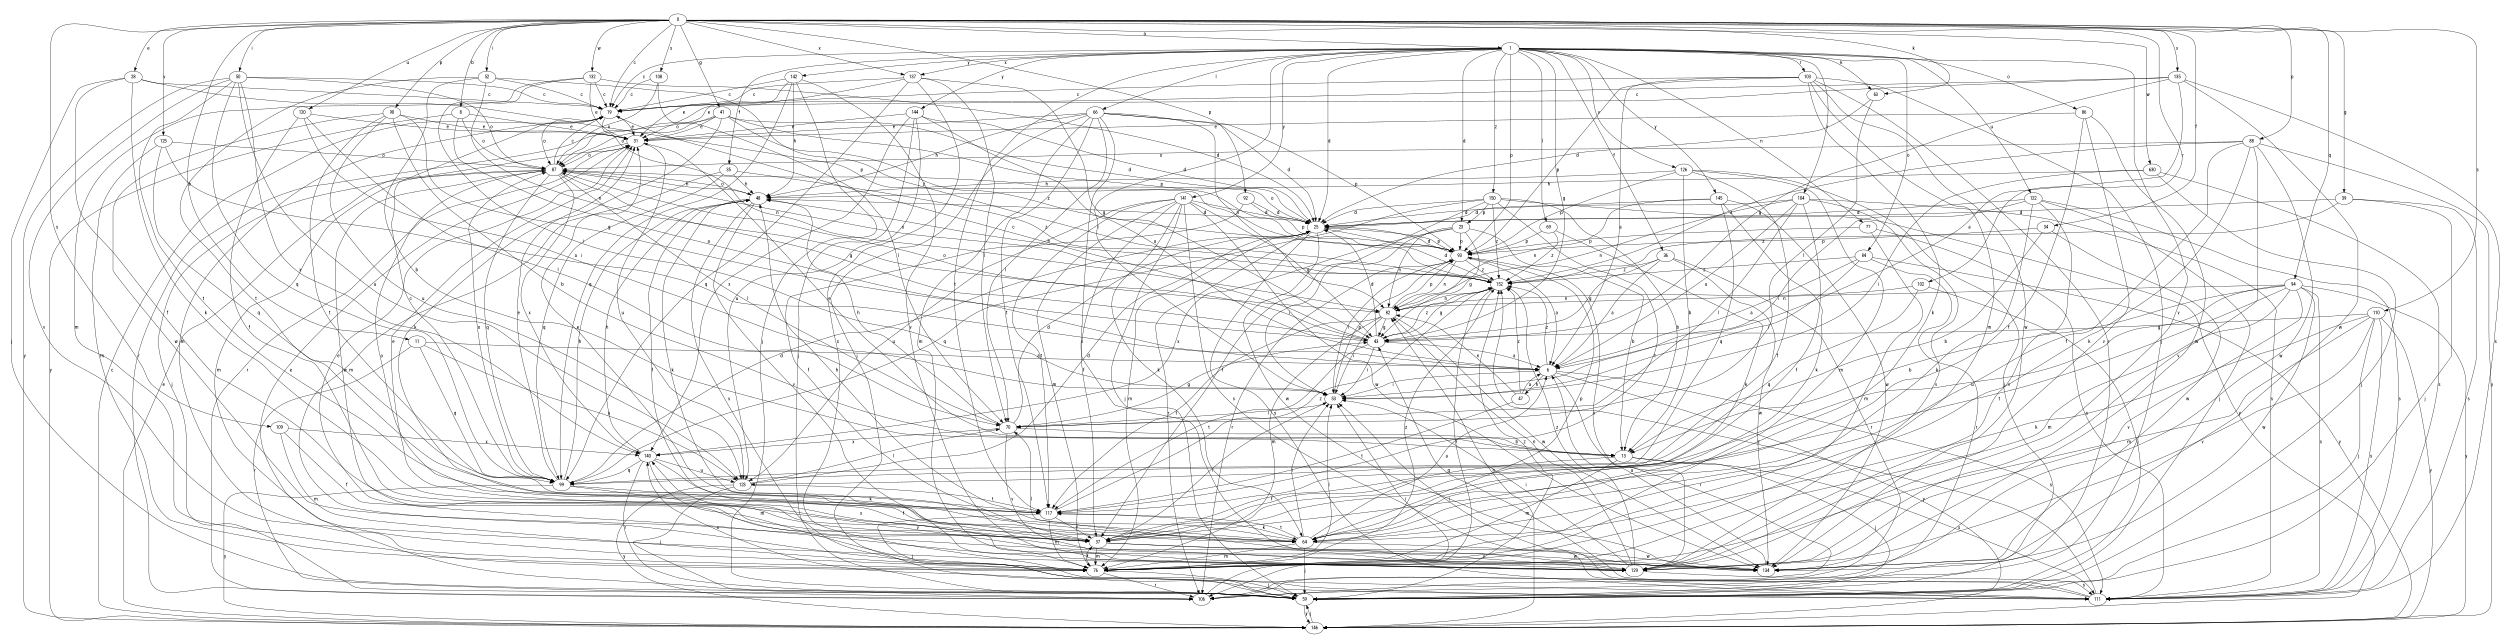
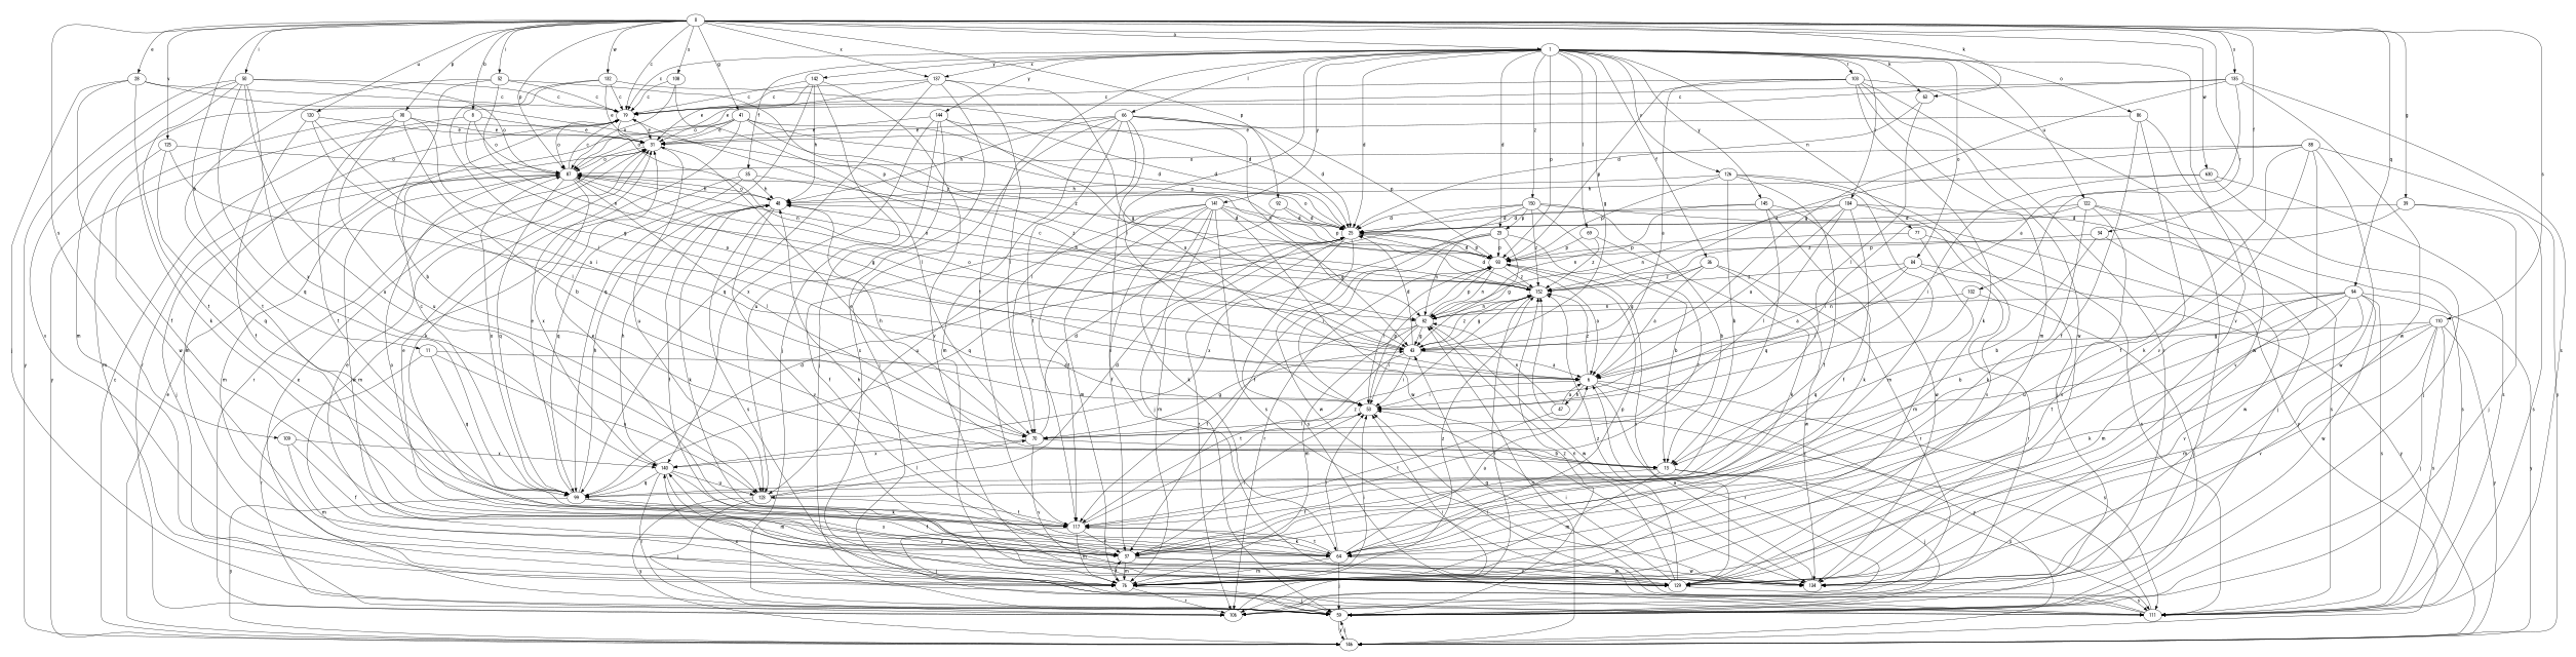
  strict digraph {
    fontname="Roboto Condensed"
    node [fontname="Roboto Condensed"]
    edge [fontname="Roboto Condensed"]
    0
    1
    8
    11
    19
    28
    34
    39
    41
    50
    52
    63
    88
    90
    92
    94
    102
    108
    109
    110
    120
    125
    n23 [label=630]
    132
    135
    137
    23
    25
    35
    36
    43
    53
    66
    69
    77
    84
    86
    93
    103
    104
    117
    122
    126
    129
    141
    142
    144
    145
    150
    6
    146
    31
    87
    106
    99
    123
    76
    82
    37
    59
    64
    13
    134
    111
    152
    140
    70
    48
    47
    0 -> 1 [label=a]
    0 -> 8 [label=b]
    0 -> 11 [label=b]
    0 -> 19 [label=c]
    0 -> 28 [label=e]
    0 -> 34 [label=f]
    0 -> 39 [label=g]
    0 -> 41 [label=g]
    0 -> 50 [label=i]
    0 -> 52 [label=i]
    0 -> 63 [label=k]
-   0 -> 88 [label=p]
+   0 -> 87 [label=p]
    0 -> 90 [label=p]
    0 -> 92 [label=p]
    0 -> 94 [label=q]
    0 -> 102 [label=r]
    0 -> 108 [label=s]
    0 -> 109 [label=s]
    0 -> 110 [label=s]
    0 -> 120 [label=u]
    0 -> 125 [label=v]
    0 -> n23 [label=w]
    0 -> 132 [label=w]
    0 -> 135 [label=x]
    0 -> 137 [label=x]
    1 -> 19 [label=c]
    1 -> 63 [label=k]
    1 -> 137 [label=x]
    1 -> 23 [label=d]
    1 -> 25 [label=d]
    1 -> 35 [label=f]
    1 -> 36 [label=f]
    1 -> 43 [label=g]
    1 -> 53 [label=i]
    1 -> 66 [label=l]
    1 -> 69 [label=l]
    1 -> 77 [label=n]
    1 -> 84 [label=o]
    1 -> 86 [label=o]
    1 -> 93 [label=p]
    1 -> 103 [label=r]
    1 -> 104 [label=r]
    1 -> 117 [label=t]
    1 -> 122 [label=u]
    1 -> 126 [label=v]
    1 -> 129 [label=v]
    1 -> 141 [label=y]
    1 -> 142 [label=y]
    1 -> 144 [label=y]
    1 -> 145 [label=y]
    1 -> 150 [label=z]
    8 -> 6 [label=a]
    8 -> 146 [label=y]
    8 -> 31 [label=e]
    8 -> 87 [label=o]
    11 -> 6 [label=a]
    11 -> 106 [label=r]
    11 -> 99 [label=q]
    11 -> 123 [label=u]
    19 -> 31 [label=e]
    19 -> 87 [label=o]
    19 -> 76 [label=m]
    19 -> 82 [label=n]
    28 -> 19 [label=c]
    28 -> 93 [label=p]
    28 -> 37 [label=f]
    28 -> 59 [label=j]
    28 -> 64 [label=k]
    34 -> 93 [label=p]
    34 -> 13 [label=b]
    34 -> 134 [label=w]
    39 -> 25 [label=d]
    39 -> 59 [label=j]
    39 -> 111 [label=s]
    39 -> 152 [label=z]
    41 -> 25 [label=d]
    41 -> 93 [label=p]
    41 -> 31 [label=e]
    41 -> 87 [label=o]
    41 -> 106 [label=r]
    41 -> 64 [label=k]
    41 -> 152 [label=z]
    50 -> 19 [label=c]
    50 -> 117 [label=t]
    50 -> 129 [label=v]
    50 -> 146 [label=y]
    50 -> 87 [label=o]
    50 -> 99 [label=q]
    50 -> 123 [label=u]
    50 -> 140 [label=x]
    52 -> 19 [label=c]
    52 -> 117 [label=t]
    52 -> 82 [label=n]
    52 -> 13 [label=b]
    52 -> 152 [label=z]
    63 -> 25 [label=d]
    63 -> 70 [label=l]
    88 -> 129 [label=v]
    88 -> 146 [label=y]
    88 -> 87 [label=o]
    88 -> 37 [label=f]
    88 -> 64 [label=k]
    88 -> 134 [label=w]
    88 -> 152 [label=z]
    90 -> 43 [label=g]
    90 -> 117 [label=t]
    90 -> 31 [label=e]
    90 -> 123 [label=u]
    90 -> 13 [label=b]
    90 -> 134 [label=w]
    92 -> 25 [label=d]
    92 -> 93 [label=p]
    92 -> 37 [label=f]
    94 -> 117 [label=t]
    94 -> 129 [label=v]
    94 -> 146 [label=y]
    94 -> 123 [label=u]
    94 -> 76 [label=m]
    94 -> 82 [label=n]
    94 -> 13 [label=b]
    94 -> 134 [label=w]
    94 -> 111 [label=s]
    102 -> 99 [label=q]
    102 -> 82 [label=n]
    102 -> 59 [label=j]
    108 -> 19 [label=c]
    108 -> 87 [label=o]
    108 -> 70 [label=l]
    109 -> 76 [label=m]
    109 -> 37 [label=f]
    109 -> 140 [label=x]
    110 -> 43 [label=g]
    110 -> 129 [label=v]
    110 -> 146 [label=y]
    110 -> 76 [label=m]
    110 -> 59 [label=j]
    110 -> 64 [label=k]
    110 -> 111 [label=s]
    120 -> 53 [label=i]
    120 -> 31 [label=e]
    120 -> 37 [label=f]
    120 -> 70 [label=l]
    125 -> 6 [label=a]
    125 -> 87 [label=o]
    125 -> 99 [label=q]
    125 -> 76 [label=m]
    n23 -> 53 [label=i]
    n23 -> 59 [label=j]
    n23 -> 111 [label=s]
    n23 -> 48 [label=h]
    132 -> 19 [label=c]
    132 -> 25 [label=d]
    132 -> 53 [label=i]
    132 -> 31 [label=e]
    132 -> 76 [label=m]
    135 -> 19 [label=c]
    135 -> 43 [label=g]
    135 -> 6 [label=a]
    135 -> 87 [label=o]
    135 -> 134 [label=w]
    135 -> 111 [label=s]
    137 -> 19 [label=c]
    137 -> 43 [label=g]
    137 -> 31 [label=e]
    137 -> 99 [label=q]
    137 -> 111 [label=s]
    137 -> 70 [label=l]
    23 -> 43 [label=g]
    23 -> 53 [label=i]
    23 -> 93 [label=p]
    23 -> 82 [label=n]
    23 -> 13 [label=b]
    23 -> 140 [label=x]
    25 -> 93 [label=p]
    25 -> 87 [label=o]
    25 -> 106 [label=r]
    25 -> 76 [label=m]
    25 -> 134 [label=w]
    25 -> 111 [label=s]
    35 -> 99 [label=q]
    35 -> 76 [label=m]
    35 -> 152 [label=z]
    35 -> 48 [label=h]
    36 -> 43 [label=g]
    36 -> 6 [label=a]
    36 -> 106 [label=r]
    36 -> 134 [label=w]
    36 -> 152 [label=z]
    43 -> 19 [label=c]
    43 -> 25 [label=d]
    43 -> 53 [label=i]
    43 -> 117 [label=t]
    43 -> 6 [label=a]
    43 -> 87 [label=o]
    43 -> 152 [label=z]
    53 -> 93 [label=p]
    53 -> 70 [label=l]
    66 -> 25 [label=d]
    66 -> 93 [label=p]
    66 -> 117 [label=t]
    66 -> 129 [label=v]
    66 -> 31 [label=e]
    66 -> 76 [label=m]
    66 -> 82 [label=n]
    66 -> 59 [label=j]
    66 -> 70 [label=l]
    66 -> 48 [label=h]
    69 -> 93 [label=p]
    69 -> 64 [label=k]
    69 -> 152 [label=z]
    77 -> 93 [label=p]
    77 -> 76 [label=m]
    77 -> 111 [label=s]
    84 -> 53 [label=i]
    84 -> 6 [label=a]
    84 -> 146 [label=y]
    84 -> 106 [label=r]
    84 -> 152 [label=z]
    86 -> 129 [label=v]
    86 -> 31 [label=e]
    86 -> 37 [label=f]
    86 -> 134 [label=w]
    93 -> 25 [label=d]
    93 -> 53 [label=i]
    93 -> 129 [label=v]
    93 -> 6 [label=a]
    93 -> 106 [label=r]
    93 -> 82 [label=n]
    93 -> 152 [label=z]
    103 -> 19 [label=c]
    103 -> 93 [label=p]
    103 -> 6 [label=a]
    103 -> 106 [label=r]
    103 -> 76 [label=m]
    103 -> 59 [label=j]
    103 -> 64 [label=k]
    103 -> 134 [label=w]
    104 -> 25 [label=d]
    104 -> 129 [label=v]
    104 -> 6 [label=a]
    104 -> 82 [label=n]
    104 -> 37 [label=f]
    104 -> 111 [label=s]
    104 -> 70 [label=l]
    117 -> 31 [label=e]
    117 -> 76 [label=m]
    117 -> 37 [label=f]
    117 -> 59 [label=j]
    117 -> 64 [label=k]
    117 -> 152 [label=z]
    122 -> 25 [label=d]
    122 -> 53 [label=i]
    122 -> 129 [label=v]
    122 -> 59 [label=j]
    122 -> 64 [label=k]
    122 -> 111 [label=s]
    126 -> 93 [label=p]
    126 -> 76 [label=m]
    126 -> 37 [label=f]
    126 -> 59 [label=j]
    126 -> 13 [label=b]
    126 -> 48 [label=h]
    129 -> 53 [label=i]
    129 -> 31 [label=e]
    129 -> 82 [label=n]
    129 -> 111 [label=s]
    129 -> 152 [label=z]
    141 -> 25 [label=d]
    141 -> 43 [label=g]
    141 -> 117 [label=t]
    141 -> 123 [label=u]
    141 -> 76 [label=m]
    141 -> 37 [label=f]
    141 -> 59 [label=j]
    141 -> 64 [label=k]
    141 -> 134 [label=w]
    141 -> 111 [label=s]
    142 -> 19 [label=c]
    142 -> 129 [label=v]
    142 -> 31 [label=e]
    142 -> 99 [label=q]
    142 -> 59 [label=j]
    142 -> 48 [label=h]
    144 -> 25 [label=d]
    144 -> 6 [label=a]
    144 -> 31 [label=e]
    144 -> 123 [label=u]
    144 -> 59 [label=j]
    144 -> 140 [label=x]
    145 -> 25 [label=d]
    145 -> 99 [label=q]
    145 -> 82 [label=n]
    145 -> 64 [label=k]
    145 -> 134 [label=w]
    150 -> 23 [label=p]
    150 -> 25 [label=d]
    150 -> 117 [label=t]
    150 -> 146 [label=y]
    150 -> 99 [label=q]
    150 -> 37 [label=f]
    150 -> 13 [label=b]
    150 -> 152 [label=z]
    6 -> 53 [label=i]
    6 -> 146 [label=y]
    6 -> 106 [label=r]
    6 -> 111 [label=s]
    6 -> 152 [label=z]
    6 -> 47 [label=h]
    146 -> 19 [label=c]
    146 -> 31 [label=e]
    146 -> 82 [label=n]
    146 -> 59 [label=j]
    31 -> 87 [label=o]
    31 -> 106 [label=r]
    31 -> 123 [label=u]
    87 -> 19 [label=c]
    87 -> 43 [label=g]
    87 -> 99 [label=q]
    87 -> 76 [label=m]
    87 -> 59 [label=j]
    87 -> 134 [label=w]
    87 -> 140 [label=x]
    87 -> 70 [label=l]
    87 -> 48 [label=h]
    106 -> 53 [label=i]
    99 -> 19 [label=c]
    99 -> 25 [label=d]
    99 -> 129 [label=v]
    99 -> 146 [label=y]
    99 -> 31 [label=e]
    99 -> 87 [label=o]
    99 -> 37 [label=f]
    99 -> 48 [label=h]
    123 -> 25 [label=d]
    123 -> 117 [label=t]
    123 -> 146 [label=y]
    123 -> 59 [label=j]
    123 -> 70 [label=l]
    76 -> 53 [label=i]
    76 -> 106 [label=r]
    76 -> 37 [label=f]
    76 -> 59 [label=j]
    76 -> 152 [label=z]
    82 -> 43 [label=g]
    82 -> 53 [label=i]
    82 -> 93 [label=p]
    82 -> 117 [label=t]
    82 -> 76 [label=m]
    82 -> 134 [label=w]
    37 -> 53 [label=i]
    37 -> 129 [label=v]
    37 -> 31 [label=e]
    37 -> 76 [label=m]
    37 -> 134 [label=w]
    59 -> 146 [label=y]
    59 -> 31 [label=e]
    59 -> 152 [label=z]
    64 -> 53 [label=i]
    64 -> 93 [label=p]
    64 -> 117 [label=t]
    64 -> 6 [label=a]
    64 -> 87 [label=o]
    64 -> 76 [label=m]
    64 -> 59 [label=j]
    64 -> 134 [label=w]
    64 -> 48 [label=h]
    13 -> 31 [label=e]
    13 -> 76 [label=m]
    13 -> 37 [label=f]
    13 -> 59 [label=j]
    13 -> 111 [label=s]
    134 -> 6 [label=a]
    134 -> 140 [label=x]
-   134 -> 70 [label=l]
    111 -> 43 [label=q]
    111 -> 53 [label=i]
    111 -> 152 [label=z]
    111 -> 140 [label=x]
    152 -> 25 [label=d]
    152 -> 43 [label=g]
    152 -> 87 [label=o]
    152 -> 106 [label=r]
    152 -> 82 [label=n]
    152 -> 48 [label=h]
    140 -> 106 [label=r]
    140 -> 99 [label=q]
    140 -> 123 [label=u]
    140 -> 76 [label=m]
    140 -> 64 [label=k]
    140 -> 48 [label=h]
    70 -> 25 [label=d]
    70 -> 43 [label=g]
    70 -> 129 [label=v]
    70 -> 13 [label=b]
    70 -> 140 [label=x]
    70 -> 48 [label=h]
    48 -> 25 [label=d]
    48 -> 129 [label=v]
    48 -> 87 [label=o]
    48 -> 37 [label=f]
    48 -> 64 [label=k]
    48 -> 111 [label=s]
    47 -> 117 [label=t]
    47 -> 6 [label=a]
    47 -> 82 [label=n]
-   47 -> 152 [label=z]
  }
